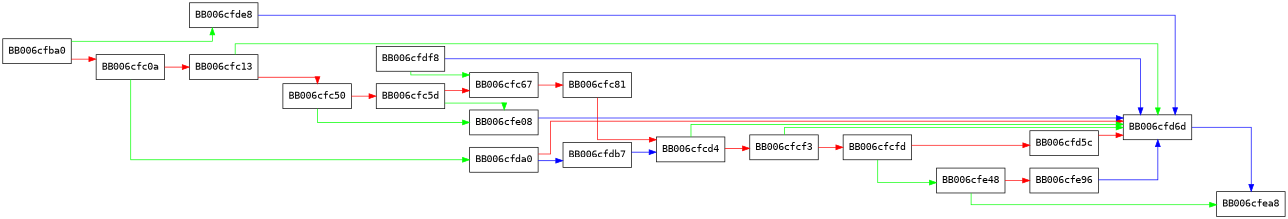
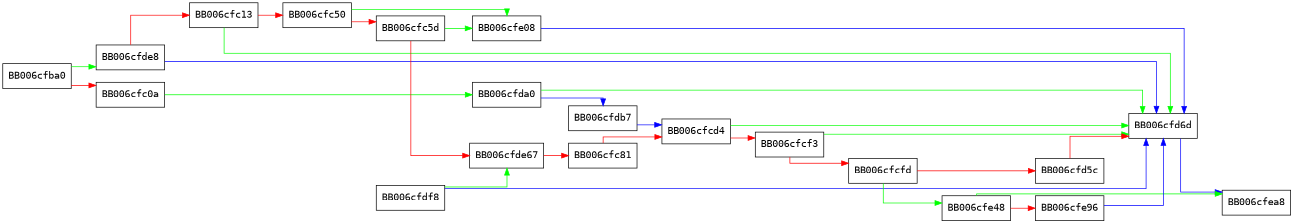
  digraph {
    fontname="DejaVu Sans Mono"
    rankdir=LR
    splines=ortho
    node [fontname="DejaVu Sans Mono" shape=box]
    edge [color=red fontname="DejaVu Sans Mono"]
    BB006cfba0
    BB006cfde8
    BB006cfc0a
    BB006cfd6d
    BB006cfda0
    BB006cfc13
    BB006cfea8
    BB006cfdb7
    BB006cfc50
    BB006cfcd4
    BB006cfe08
    BB006cfc5d
-   BB006cfc67
+   BB006cfc67 [label=BB006cfde67]
    BB006cfc81
    BB006cfdf8
    BB006cfcf3
    BB006cfcfd
    BB006cfe48
    BB006cfd5c
    BB006cfe96
    BB006cfba0 -> BB006cfde8 [color=green]
    BB006cfba0 -> BB006cfc0a
    BB006cfde8 -> BB006cfd6d [color=blue]
    BB006cfc0a -> BB006cfda0 [color=green]
-   BB006cfc0a -> BB006cfc13
+   BB006cfde8 -> BB006cfc13
    BB006cfd6d -> BB006cfea8 [color=blue]
-   BB006cfda0 -> BB006cfd6d
+   BB006cfda0 -> BB006cfd6d [color=green]
    BB006cfda0 -> BB006cfdb7 [color=blue]
    BB006cfc13 -> BB006cfd6d [color=green]
    BB006cfc13 -> BB006cfc50
    BB006cfdb7 -> BB006cfcd4 [color=blue]
    BB006cfc50 -> BB006cfe08 [color=green]
    BB006cfc50 -> BB006cfc5d
    BB006cfcd4 -> BB006cfd6d [color=green]
    BB006cfcd4 -> BB006cfcf3
    BB006cfe08 -> BB006cfd6d [color=blue]
    BB006cfc5d -> BB006cfe08 [color=green]
    BB006cfc5d -> BB006cfc67
    BB006cfc67 -> BB006cfc81
    BB006cfc81 -> BB006cfcd4
    BB006cfdf8 -> BB006cfd6d [color=blue]
    BB006cfdf8 -> BB006cfc67 [color=green]
    BB006cfcf3 -> BB006cfd6d [color=green]
    BB006cfcf3 -> BB006cfcfd
    BB006cfcfd -> BB006cfe48 [color=green]
    BB006cfcfd -> BB006cfd5c
    BB006cfe48 -> BB006cfea8 [color=green]
    BB006cfe48 -> BB006cfe96
    BB006cfd5c -> BB006cfd6d
    BB006cfe96 -> BB006cfd6d [color=blue]
  }
